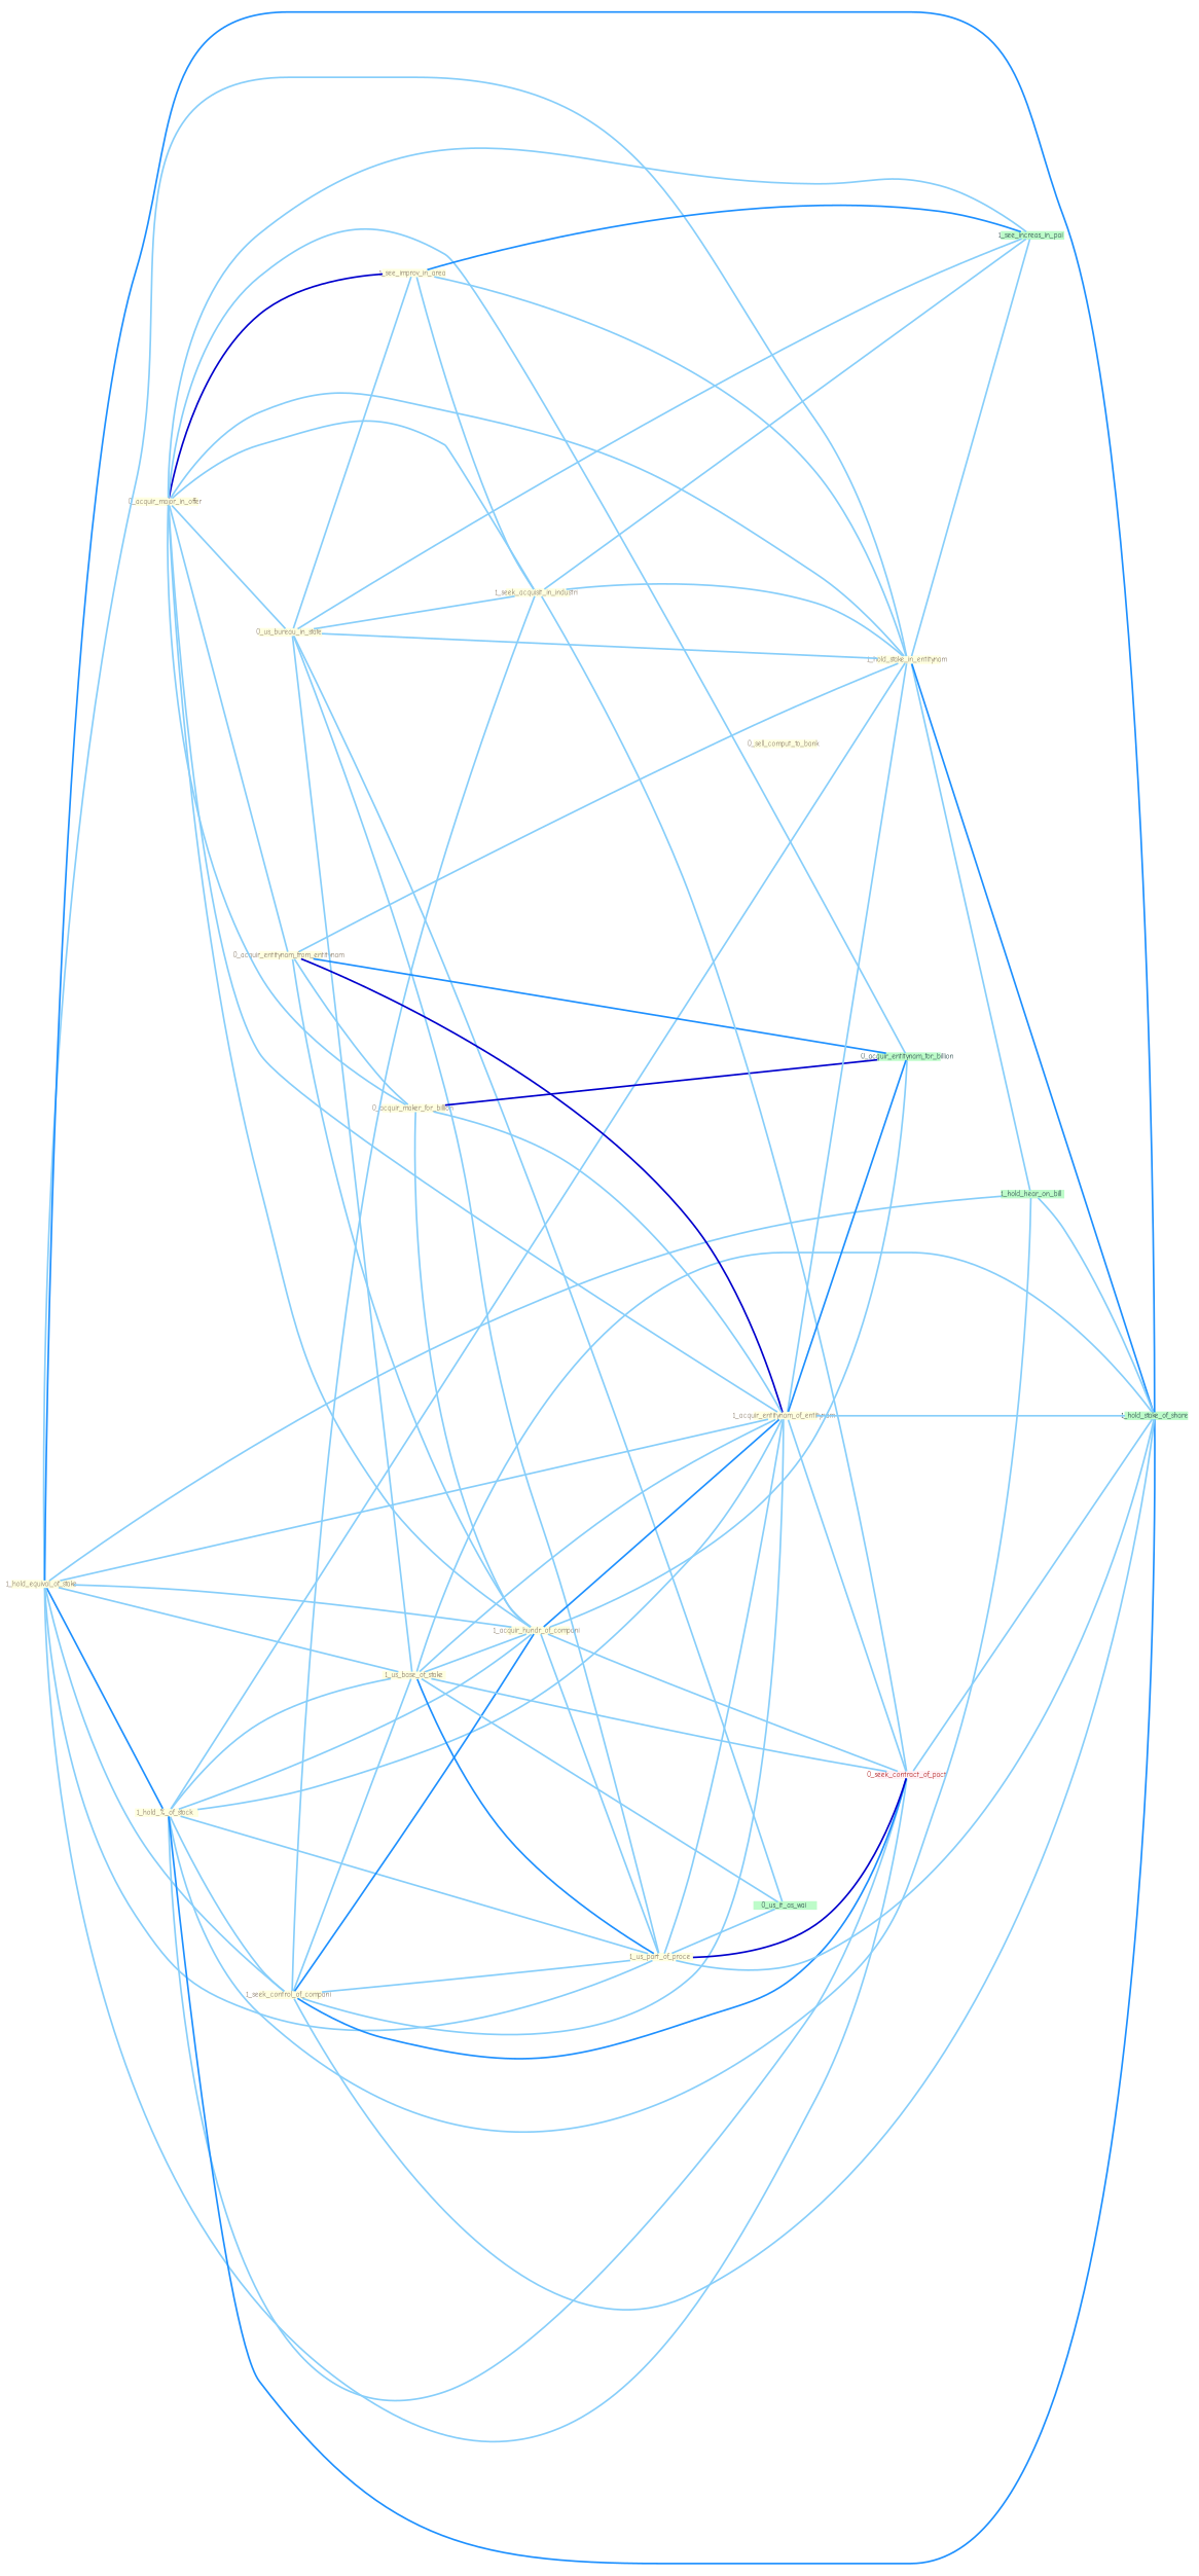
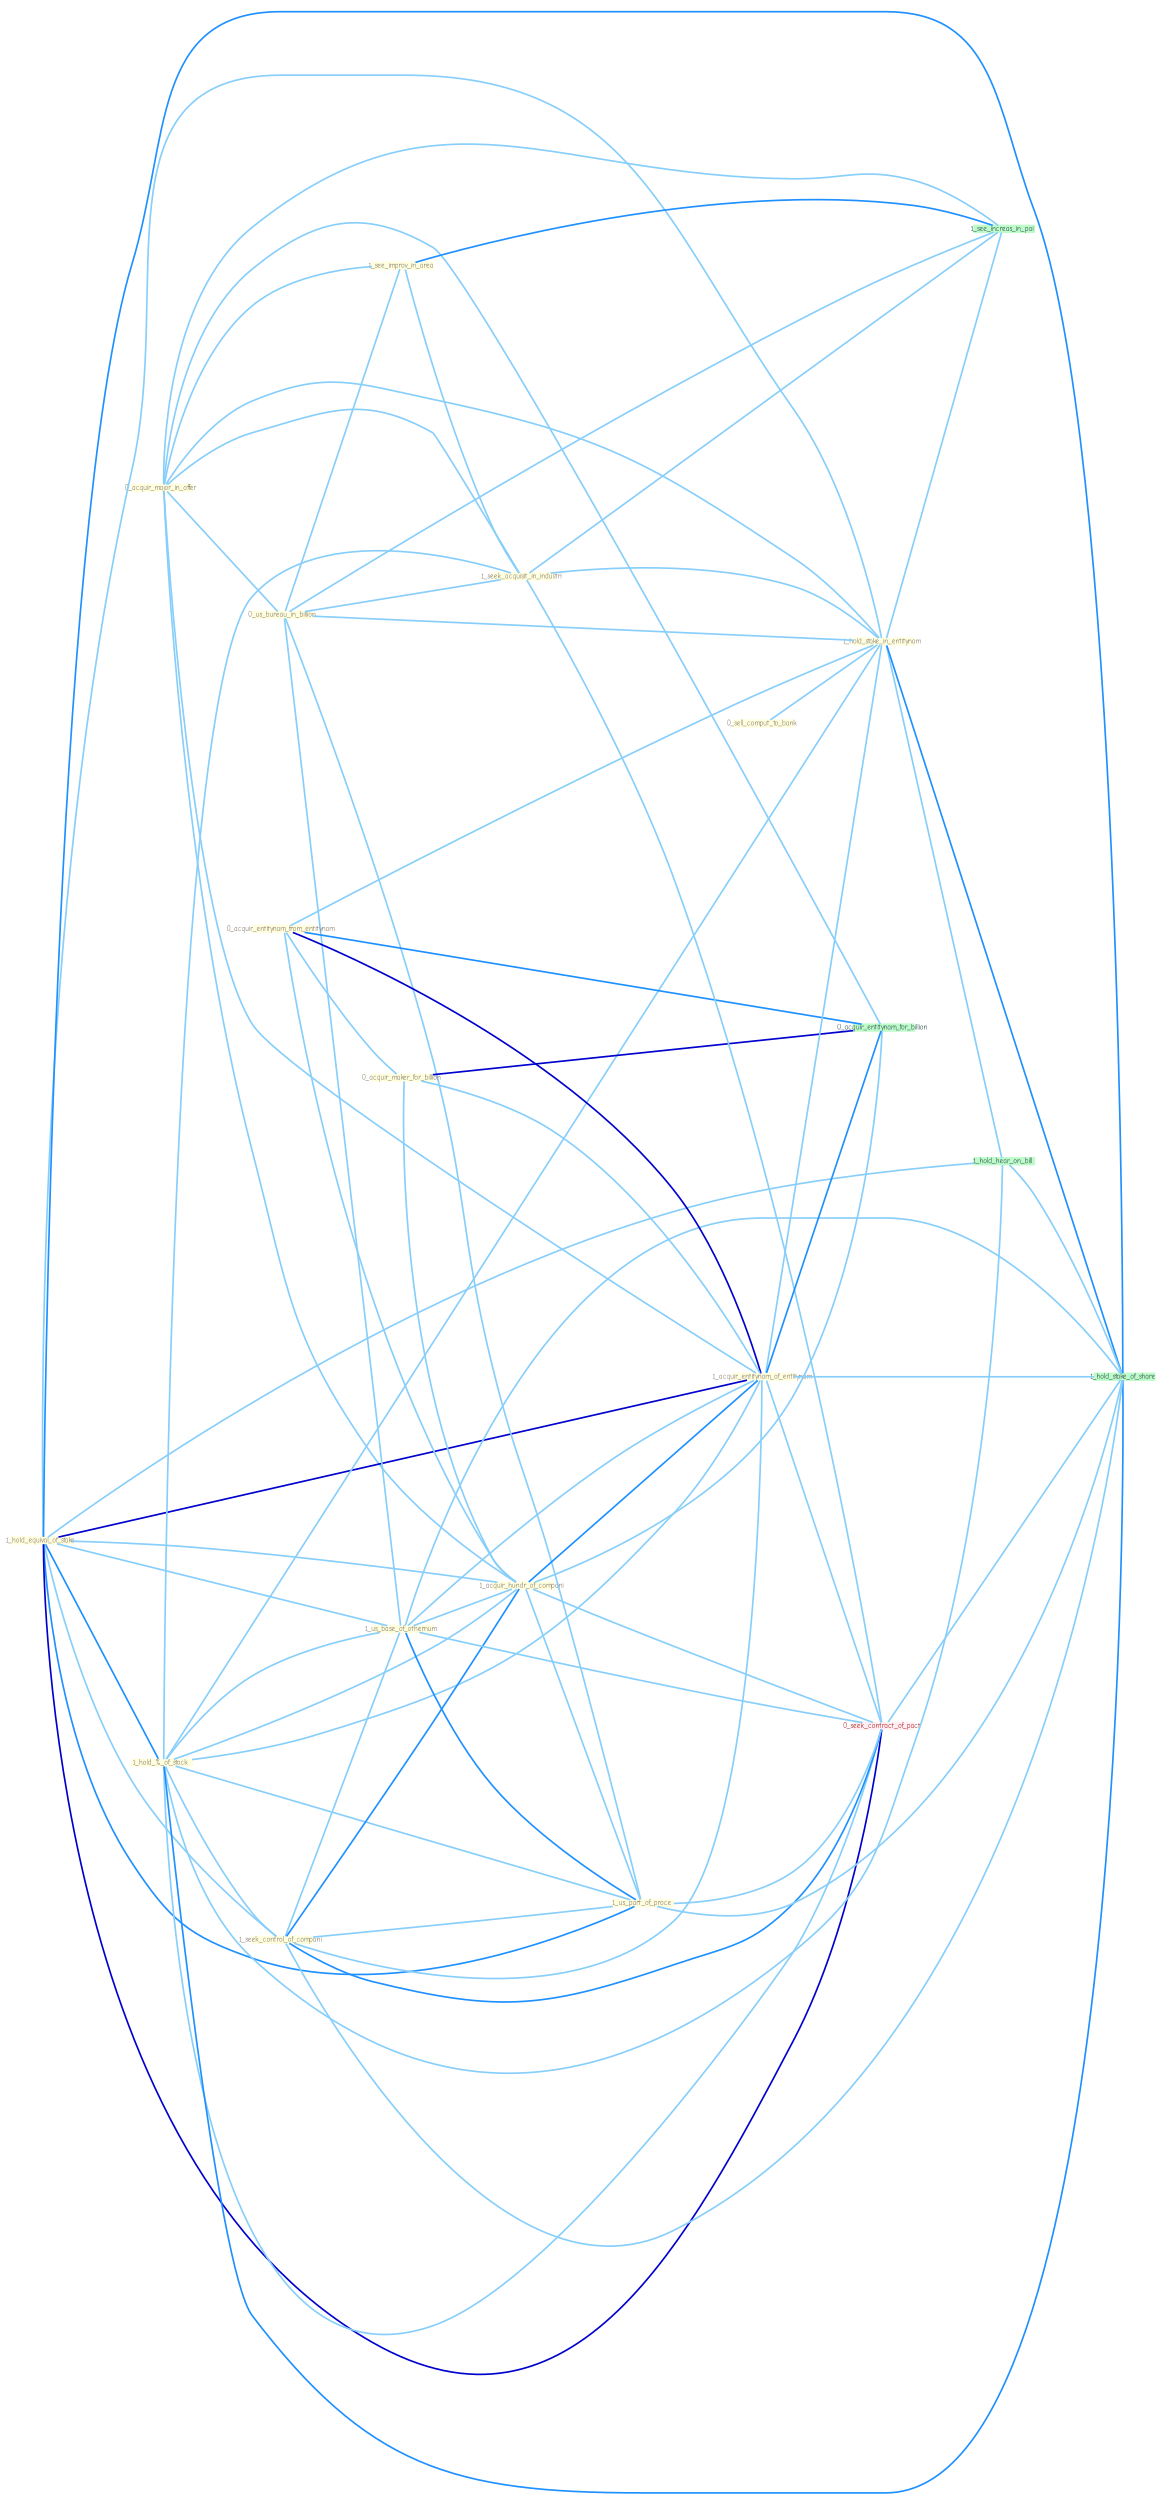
  graph {
    fontname="Comic Neue"
    rankdir=LR
    node [color="#ffffe0" fixedsize=true fontcolor="#8b7d6b" fontname="Comic Neue" fontsize=4 shape=polygon style=filled]
    edge [color="#87cefa" fontname="Comic Neue" w=1]
    "0_acquir_major_in_offer " [height=.06 width=.5]
    "0_sell_comput_to_bank " [height=.06 width=.5]
    "1_hold_equival_of_stake " [height=.06 width=.5]
-   "0_us_bureau_in_state " [height=.06 width=.5]
+   "0_us_bureau_in_state " [height=.06 width=.5 label="0_us_bureau_in_billion"]
    "1_hold_%_of_stock " [height=.06 width=.5]
    "1_seek_control_of_compani " [height=.06 width=.5]
-   "1_us_base_of_othernum " [height=.06 width=.5 label="1_us_base_of_stake"]
+   "1_us_base_of_othernum " [height=.06 width=.5]
    "0_acquir_entitynam_from_entitynam " [height=.06 width=.5]
    "0_acquir_maker_for_billion " [height=.06 width=.5]
    "1_acquir_hundr_of_compani " [height=.06 width=.5]
    "1_see_improv_in_area " [height=.06 width=.5]
    "1_us_part_of_proce " [height=.06 width=.5]
    "1_seek_acquisit_in_industri " [height=.06 width=.5]
    "1_acquir_entitynam_of_entitynam " [height=.06 width=.5]
    "1_hold_stake_in_entitynam " [height=.06 width=.5]
    "0_seek_contract_of_pact " [color="#fff0f5" fontcolor="#b22222" height=.06 width=.5]
    "1_see_increas_in_pai " [color="#BDFCC9" fontcolor="#2f4f4f" height=.06 width=.5]
    "0_acquir_entitynam_for_billion " [color="#BDFCC9" fontcolor="#2f4f4f" height=.06 width=.5]
    "1_hold_hear_on_bill " [color="#BDFCC9" fontcolor="#2f4f4f" height=.06 width=.5]
    "1_hold_stake_of_share " [color="#BDFCC9" fontcolor="#2f4f4f" height=.06 width=.5]
-   "0_us_it_as_wai " [color="#BDFCC9" fontcolor="#2f4f4f" height=.06 width=.5]
    subgraph sub_1 {
      "0_acquir_major_in_offer "
      "0_sell_comput_to_bank "
      "1_hold_equival_of_stake "
      "0_us_bureau_in_state "
      "1_hold_%_of_stock "
      "1_seek_control_of_compani "
      "1_us_base_of_othernum "
      "0_acquir_entitynam_from_entitynam "
      "0_acquir_maker_for_billion "
      "1_acquir_hundr_of_compani "
      "1_see_improv_in_area "
      "1_us_part_of_proce "
      "1_seek_acquisit_in_industri "
      "1_acquir_entitynam_of_entitynam "
      "1_hold_stake_in_entitynam "
    }
    subgraph sub_2 {
      "0_seek_contract_of_pact "
    }
    "0_acquir_major_in_offer " -- "0_us_bureau_in_state "
-   "0_acquir_major_in_offer " -- "0_acquir_entitynam_from_entitynam "
-   "0_acquir_major_in_offer " -- "0_acquir_maker_for_billion "
    "0_acquir_major_in_offer " -- "1_acquir_hundr_of_compani "
-   "0_acquir_major_in_offer " -- "1_see_improv_in_area " [color="#0000cd"]
+   "0_acquir_major_in_offer " -- "1_see_improv_in_area "
    "0_acquir_major_in_offer " -- "1_seek_acquisit_in_industri "
    "0_acquir_major_in_offer " -- "1_acquir_entitynam_of_entitynam "
    "0_acquir_major_in_offer " -- "1_hold_stake_in_entitynam "
    "0_acquir_major_in_offer " -- "1_see_increas_in_pai "
    "0_acquir_major_in_offer " -- "0_acquir_entitynam_for_billion "
    "1_hold_equival_of_stake " -- "1_hold_%_of_stock " [color="#1e90ff" w=2]
    "1_hold_equival_of_stake " -- "1_seek_control_of_compani "
    "1_hold_equival_of_stake " -- "1_us_base_of_othernum "
    "1_hold_equival_of_stake " -- "1_acquir_hundr_of_compani "
-   "1_hold_equival_of_stake " -- "1_us_part_of_proce "
-   "1_hold_equival_of_stake " -- "1_acquir_entitynam_of_entitynam "
+   "1_hold_equival_of_stake " -- "1_us_part_of_proce " [color="#1e90ff"]
+   "1_hold_equival_of_stake " -- "1_acquir_entitynam_of_entitynam " [color="#0000cd"]
    "1_hold_equival_of_stake " -- "1_hold_stake_in_entitynam "
-   "1_hold_equival_of_stake " -- "0_seek_contract_of_pact "
+   "1_hold_equival_of_stake " -- "0_seek_contract_of_pact " [color="#0000cd"]
    "1_hold_equival_of_stake " -- "1_hold_hear_on_bill "
    "1_hold_equival_of_stake " -- "1_hold_stake_of_share " [color="#1e90ff" w=2]
    "0_us_bureau_in_state " -- "1_us_base_of_othernum "
    "0_us_bureau_in_state " -- "1_see_improv_in_area "
    "0_us_bureau_in_state " -- "1_us_part_of_proce "
    "0_us_bureau_in_state " -- "1_seek_acquisit_in_industri "
    "0_us_bureau_in_state " -- "1_hold_stake_in_entitynam "
    "0_us_bureau_in_state " -- "1_see_increas_in_pai "
-   "0_us_bureau_in_state " -- "0_us_it_as_wai "
    "1_hold_%_of_stock " -- "1_seek_control_of_compani "
    "1_hold_%_of_stock " -- "1_us_base_of_othernum "
    "1_hold_%_of_stock " -- "1_acquir_hundr_of_compani "
    "1_hold_%_of_stock " -- "1_us_part_of_proce "
    "1_hold_%_of_stock " -- "1_acquir_entitynam_of_entitynam "
    "1_hold_%_of_stock " -- "1_hold_stake_in_entitynam "
    "1_hold_%_of_stock " -- "0_seek_contract_of_pact "
    "1_hold_%_of_stock " -- "1_hold_hear_on_bill "
    "1_hold_%_of_stock " -- "1_hold_stake_of_share " [color="#1e90ff" w=2]
    "1_seek_control_of_compani " -- "1_us_base_of_othernum "
    "1_seek_control_of_compani " -- "1_acquir_hundr_of_compani " [color="#1e90ff" w=2]
    "1_seek_control_of_compani " -- "1_us_part_of_proce "
-   "1_seek_control_of_compani " -- "1_seek_acquisit_in_industri "
+   "1_hold_%_of_stock " -- "1_seek_acquisit_in_industri "
    "1_seek_control_of_compani " -- "1_acquir_entitynam_of_entitynam "
    "1_seek_control_of_compani " -- "0_seek_contract_of_pact " [color="#1e90ff" w=2]
    "1_seek_control_of_compani " -- "1_hold_stake_of_share "
    "1_us_base_of_othernum " -- "1_acquir_hundr_of_compani "
    "1_us_base_of_othernum " -- "1_us_part_of_proce " [color="#1e90ff" w=2]
    "1_us_base_of_othernum " -- "1_acquir_entitynam_of_entitynam "
    "1_us_base_of_othernum " -- "0_seek_contract_of_pact "
    "1_us_base_of_othernum " -- "1_hold_stake_of_share "
-   "1_us_base_of_othernum " -- "0_us_it_as_wai "
    "0_acquir_entitynam_from_entitynam " -- "0_acquir_maker_for_billion "
    "0_acquir_entitynam_from_entitynam " -- "1_acquir_hundr_of_compani "
    "0_acquir_entitynam_from_entitynam " -- "1_acquir_entitynam_of_entitynam " [color="#0000cd" w=3]
    "0_acquir_entitynam_from_entitynam " -- "1_hold_stake_in_entitynam "
    "0_acquir_entitynam_from_entitynam " -- "0_acquir_entitynam_for_billion " [color="#1e90ff" w=2]
    "0_acquir_maker_for_billion " -- "1_acquir_hundr_of_compani "
    "0_acquir_maker_for_billion " -- "1_acquir_entitynam_of_entitynam "
    "0_acquir_maker_for_billion " -- "0_acquir_entitynam_for_billion " [color="#0000cd" w=3]
    "1_acquir_hundr_of_compani " -- "1_us_part_of_proce "
    "1_acquir_hundr_of_compani " -- "1_acquir_entitynam_of_entitynam " [color="#1e90ff" w=2]
    "1_acquir_hundr_of_compani " -- "0_seek_contract_of_pact "
    "1_acquir_hundr_of_compani " -- "0_acquir_entitynam_for_billion "
    "1_see_improv_in_area " -- "1_seek_acquisit_in_industri "
-   "1_see_improv_in_area " -- "1_hold_stake_in_entitynam "
+   "0_sell_comput_to_bank " -- "1_hold_stake_in_entitynam "
    "1_see_improv_in_area " -- "1_see_increas_in_pai " [color="#1e90ff" w=2]
-   "1_us_part_of_proce " -- "1_acquir_entitynam_of_entitynam "
-   "1_us_part_of_proce " -- "0_seek_contract_of_pact " [color="#0000cd"]
+   "1_us_part_of_proce " -- "0_seek_contract_of_pact "
    "1_us_part_of_proce " -- "1_hold_stake_of_share "
-   "1_us_part_of_proce " -- "0_us_it_as_wai "
    "1_seek_acquisit_in_industri " -- "1_hold_stake_in_entitynam "
    "1_seek_acquisit_in_industri " -- "0_seek_contract_of_pact "
    "1_seek_acquisit_in_industri " -- "1_see_increas_in_pai "
    "1_acquir_entitynam_of_entitynam " -- "1_hold_stake_in_entitynam "
    "1_acquir_entitynam_of_entitynam " -- "0_seek_contract_of_pact "
    "1_acquir_entitynam_of_entitynam " -- "0_acquir_entitynam_for_billion " [color="#1e90ff" w=2]
    "1_acquir_entitynam_of_entitynam " -- "1_hold_stake_of_share "
    "1_hold_stake_in_entitynam " -- "1_see_increas_in_pai "
    "1_hold_stake_in_entitynam " -- "1_hold_hear_on_bill "
    "1_hold_stake_in_entitynam " -- "1_hold_stake_of_share " [color="#1e90ff" w=2]
    "0_seek_contract_of_pact " -- "1_hold_stake_of_share "
    "1_hold_hear_on_bill " -- "1_hold_stake_of_share "
  }
